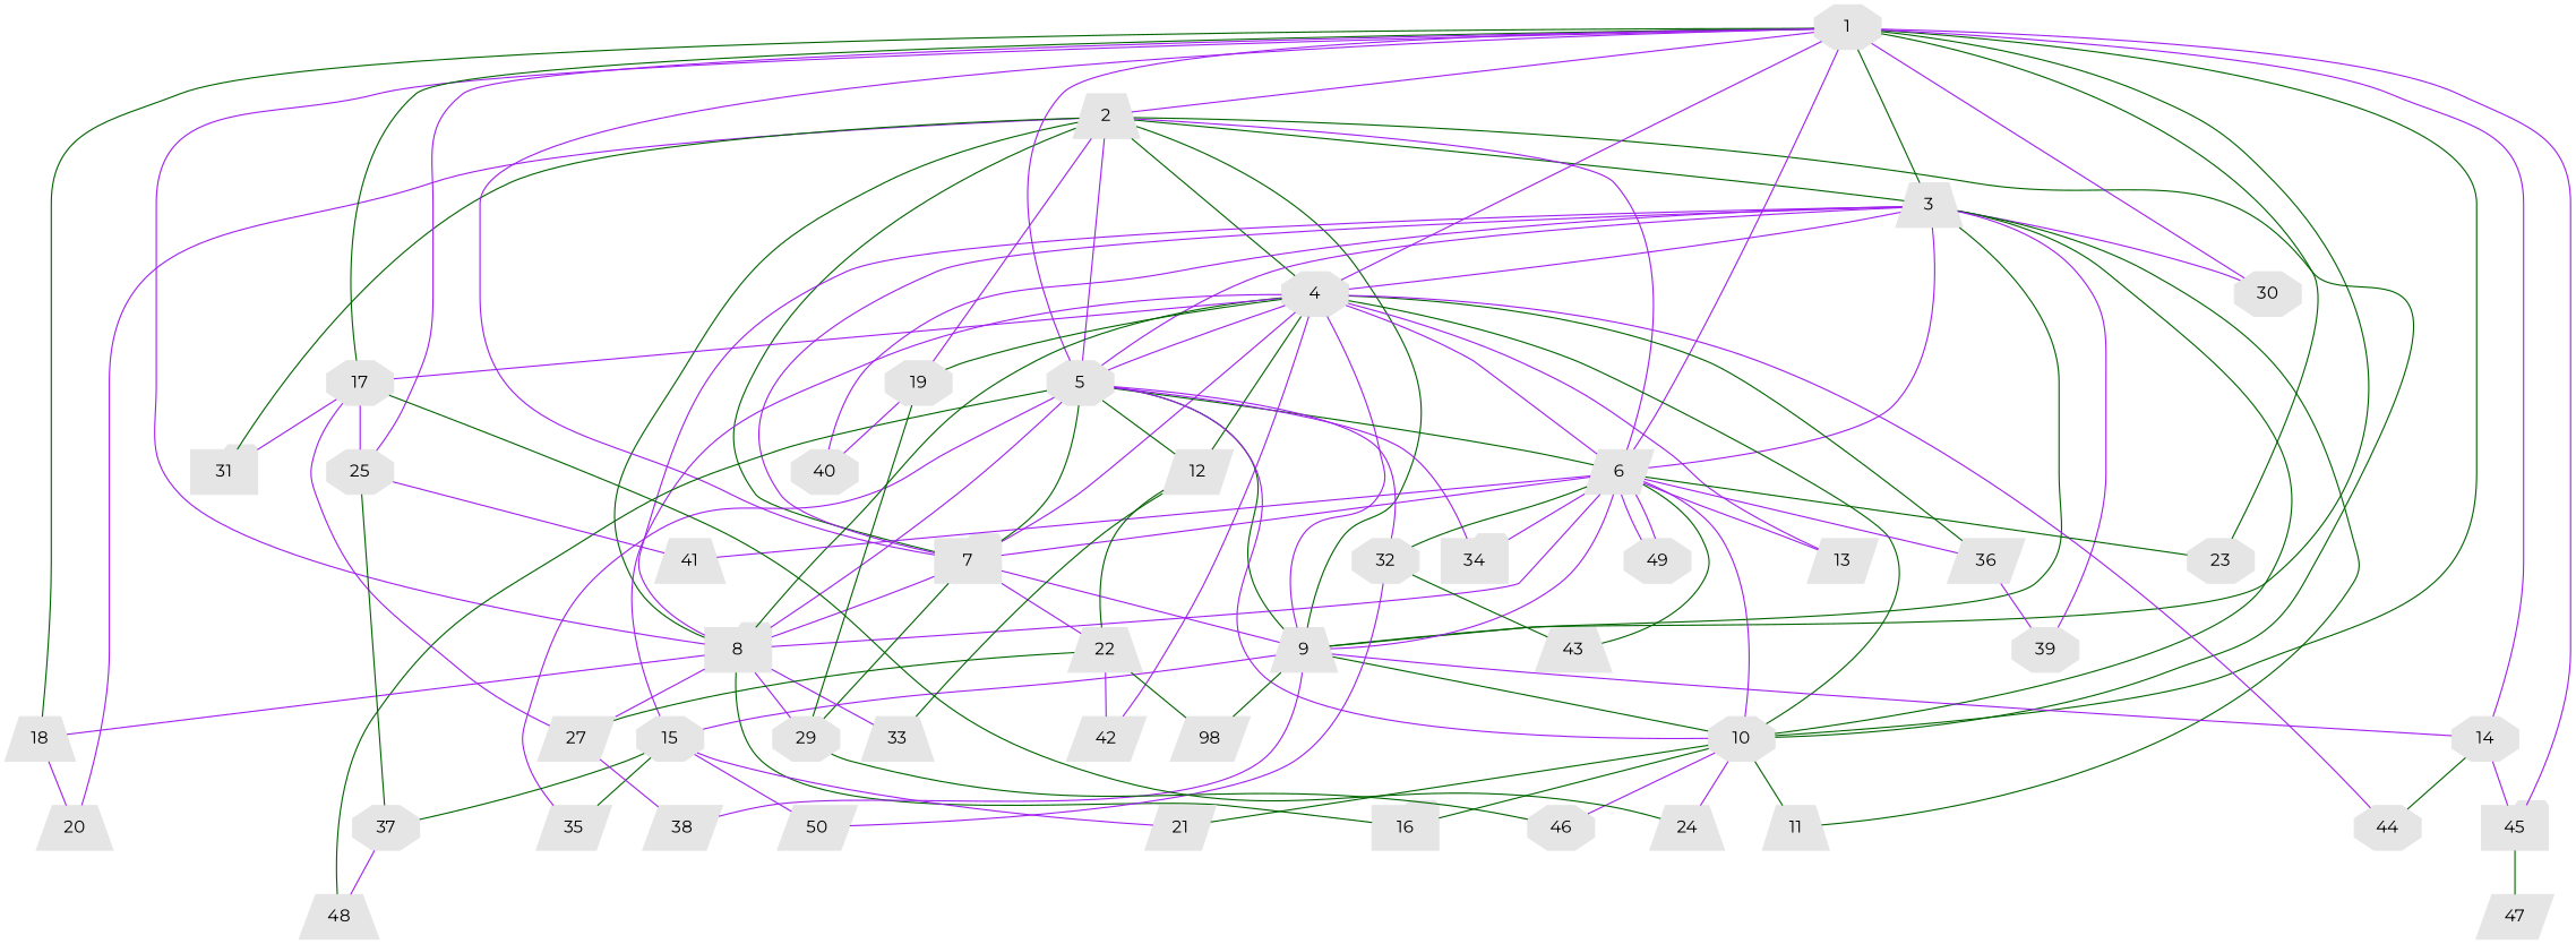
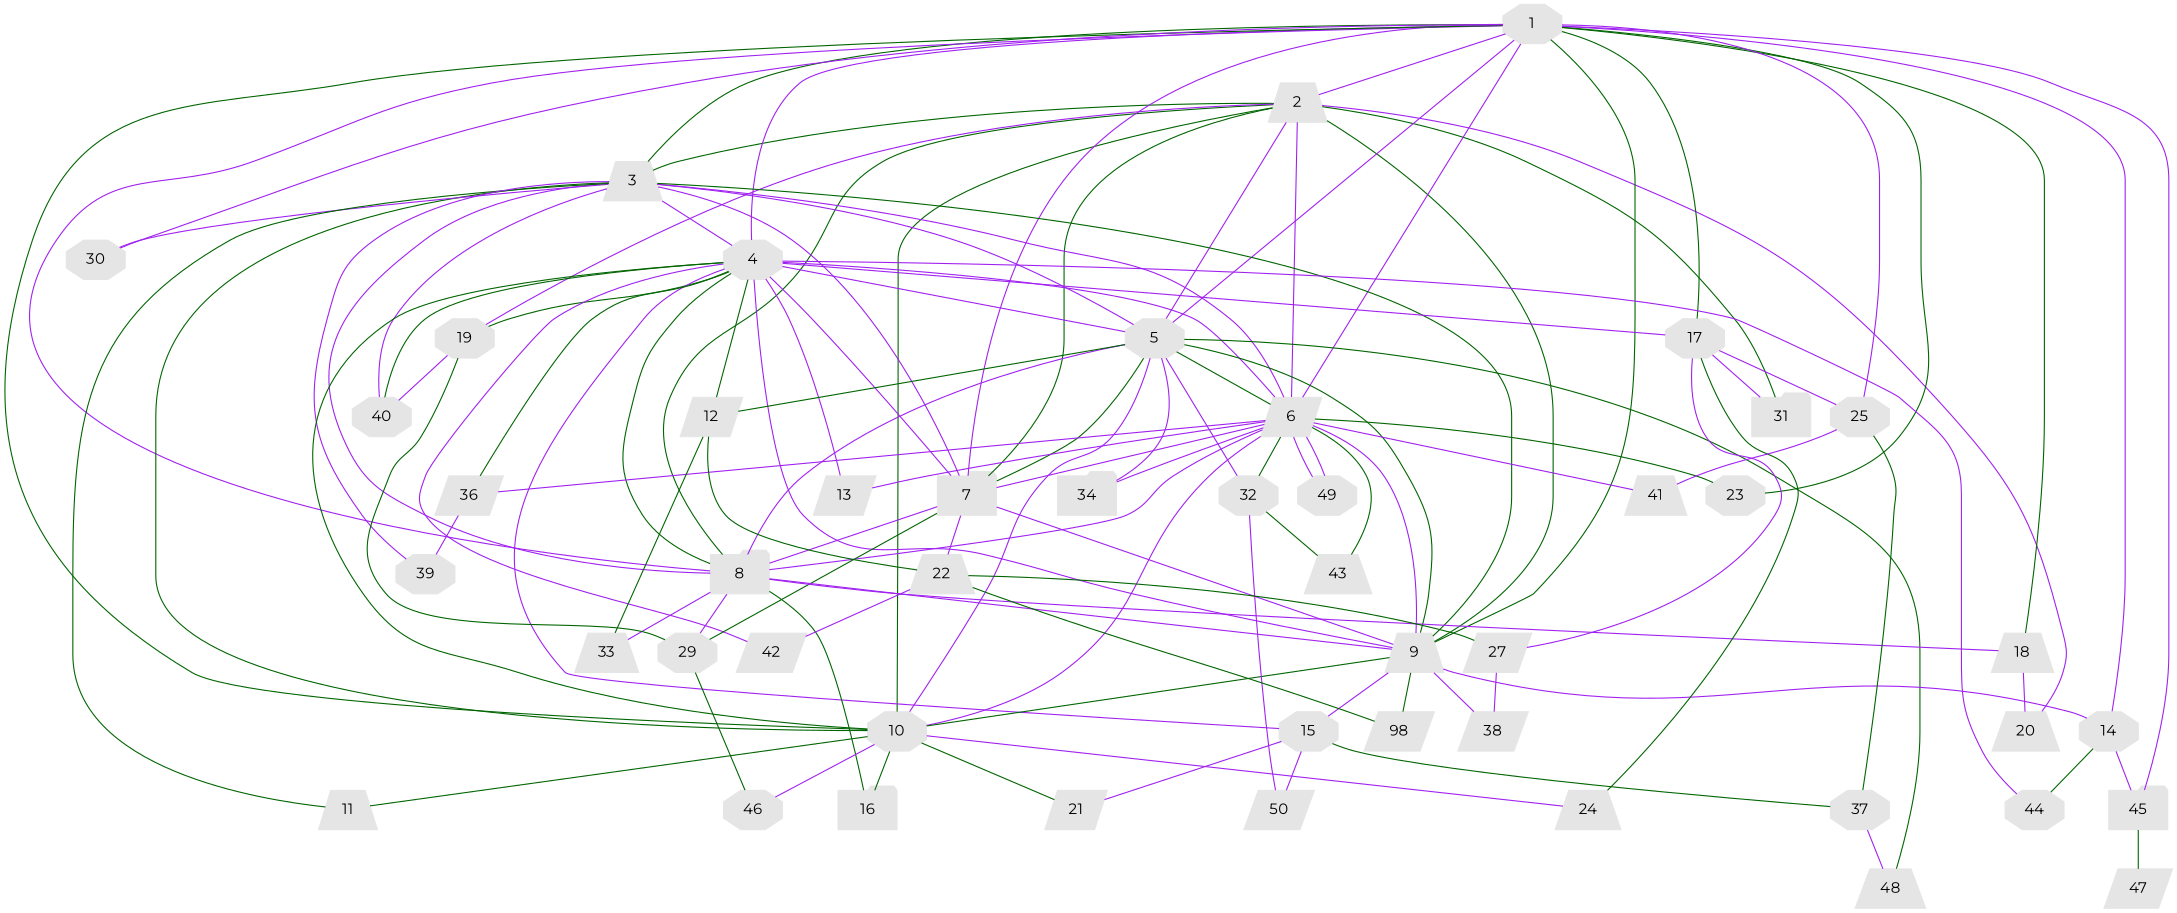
  graph {
    fontname=Montserrat
    node [color=gray90 fontname=Montserrat shape=octagon style=filled]
    edge [color=purple fontname=Montserrat]
    2 [shape=trapezium]
    1
    3 [shape=trapezium]
    4
    5
    6 [shape=parallelogram]
    7 [shape=folder]
    8 [shape=folder]
    9 [shape=trapezium]
    10
    14
    17
    18 [shape=trapezium]
    23
    25
    30
    45 [shape=folder]
    19
    20 [shape=trapezium]
    31 [shape=folder]
    11 [shape=trapezium]
    39
    40
    12 [shape=parallelogram]
    13 [shape=parallelogram]
    15
    36 [shape=parallelogram]
    42 [shape=parallelogram]
    44
    32
    34 [shape=folder]
-   35 [shape=parallelogram]
    48 [shape=trapezium]
    41 [shape=trapezium]
    43 [shape=trapezium]
    49
    22 [shape=trapezium]
    29
    16 [shape=folder]
    33 [shape=trapezium]
    n41 [label=98 shape=parallelogram]
    38 [shape=parallelogram]
    21 [shape=parallelogram]
    24 [shape=trapezium]
    46
    27 [shape=parallelogram]
    37
    47 [shape=parallelogram]
    50 [shape=parallelogram]
    2 -- 3 [color=darkgreen]
-   2 -- 4 [color=darkgreen]
+   40 -- 4 [color=darkgreen]
    2 -- 5
    2 -- 6
    2 -- 7 [color=darkgreen]
    2 -- 8 [color=darkgreen]
    2 -- 9 [color=darkgreen]
    2 -- 10 [color=darkgreen]
    2 -- 19
    2 -- 20
    2 -- 31 [color=darkgreen]
    1 -- 2
    1 -- 3 [color=darkgreen]
    1 -- 4
    1 -- 5
    1 -- 6
    1 -- 7
    1 -- 8
    1 -- 9 [color=darkgreen]
    1 -- 10 [color=darkgreen]
    1 -- 14
    1 -- 17 [color=darkgreen]
    1 -- 18 [color=darkgreen]
    1 -- 23 [color=darkgreen]
    1 -- 25
    1 -- 30
    1 -- 45
    3 -- 4
    3 -- 5
    3 -- 6
    3 -- 7
    3 -- 8
    3 -- 9 [color=darkgreen]
    3 -- 10 [color=darkgreen]
    3 -- 30
    3 -- 11 [color=darkgreen]
    3 -- 39
    3 -- 40
    4 -- 5
    4 -- 6
    4 -- 7
    4 -- 8 [color=darkgreen]
    4 -- 9
    4 -- 10 [color=darkgreen]
    4 -- 17
    4 -- 19 [color=darkgreen]
    4 -- 12 [color=darkgreen]
    4 -- 13
    4 -- 15
    4 -- 36 [color=darkgreen]
    4 -- 42
    4 -- 44
    5 -- 6 [color=darkgreen]
    5 -- 7 [color=darkgreen]
    5 -- 8
    5 -- 9 [color=darkgreen]
    5 -- 10
    5 -- 12 [color=darkgreen]
    5 -- 32
    5 -- 34
-   5 -- 35
    5 -- 48 [color=darkgreen]
    6 -- 7
    6 -- 8
    6 -- 9
    6 -- 10
    6 -- 23 [color=darkgreen]
    6 -- 13
    6 -- 36
    6 -- 32 [color=darkgreen]
    6 -- 34
    6 -- 41
    6 -- 43 [color=darkgreen]
    6 -- 49
    6 -- 49
    7 -- 8
    7 -- 9
    7 -- 22
    7 -- 29 [color=darkgreen]
-   8 -- 27
+   8 -- 9
    8 -- 18
    8 -- 29
    8 -- 16 [color=darkgreen]
    8 -- 33
    9 -- 10 [color=darkgreen]
    9 -- 14
    9 -- 15
    9 -- n41 [color=darkgreen]
    9 -- 38
    10 -- 11 [color=darkgreen]
    10 -- 16 [color=darkgreen]
    10 -- 21 [color=darkgreen]
    10 -- 24
    10 -- 46
    14 -- 45
    14 -- 44 [color=darkgreen]
    17 -- 25
    17 -- 31
    17 -- 24 [color=darkgreen]
    17 -- 27
    18 -- 20
    25 -- 41
    25 -- 37 [color=darkgreen]
    45 -- 47 [color=darkgreen]
    19 -- 40
    19 -- 29 [color=darkgreen]
    12 -- 22 [color=darkgreen]
    12 -- 33 [color=darkgreen]
-   15 -- 35 [color=darkgreen]
    15 -- 21
    15 -- 37 [color=darkgreen]
    15 -- 50
    36 -- 39
    32 -- 43 [color=darkgreen]
    32 -- 50
    22 -- 42
    22 -- n41 [color=darkgreen]
    22 -- 27 [color=darkgreen]
    29 -- 46 [color=darkgreen]
    27 -- 38
    37 -- 48
  }
